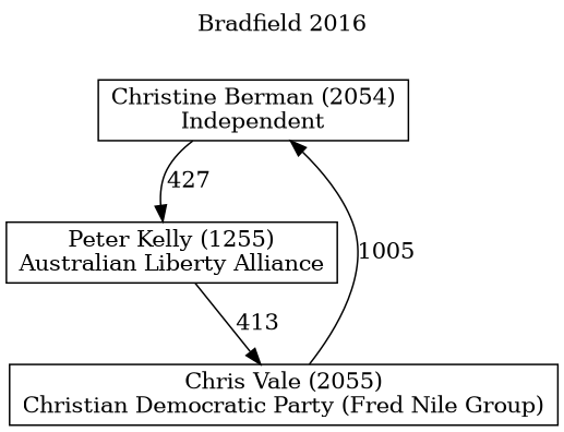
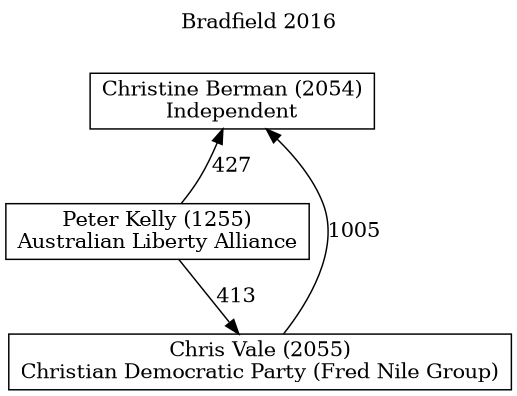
  digraph {
    label="Bradfield 2016"
    labelloc=t
    mclimit=10
    node [shape=box]
    n1 [label="Christine Berman (2054)\nIndependent"]
    n2 [label="Chris Vale (2055)\nChristian Democratic Party (Fred Nile Group)"]
    n3 [label="Peter Kelly (1255)\nAustralian Liberty Alliance"]
    n2 -> n1 [label=1005]
-   n1 -> n3 [label=427]
+   n3 -> n1 [label=427]
    n3 -> n2 [label=413]
  }
